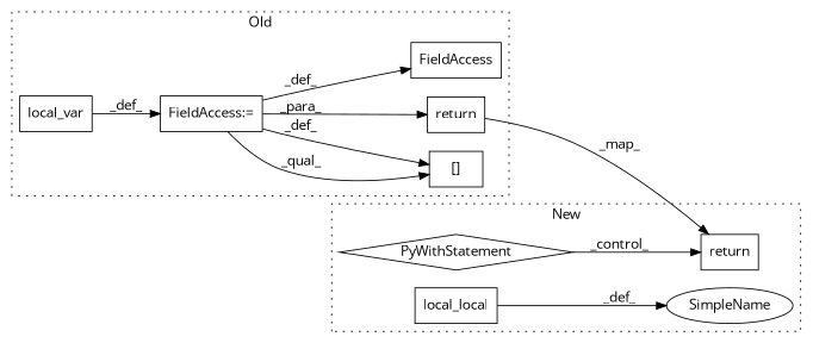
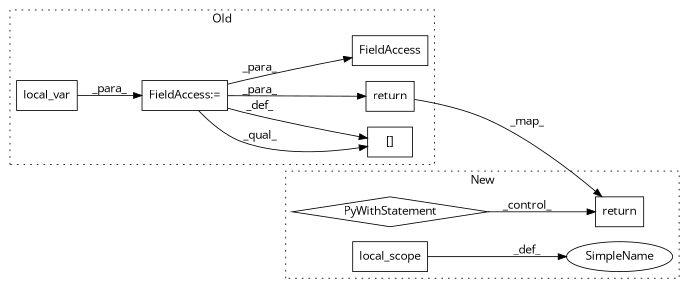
  digraph {
    fontname="Open Sans"
    rankdir=LR
    node [a=32 fontname="Open Sans" l=7 shape=box]
    edge [fontname="Open Sans"]
    n1 [l=11 label=local_var s=615]
    n2 [a=7 l=1 label="FieldAccess:=" s=608]
    n3 [a=2 l="12,1" label="[]" s="994,1009"]
    n4 [a=41 label=return s=1304]
    n5 [a=22 l=14 label=FieldAccess s=1265]
-   n6 [l=13 label=local_local s=619]
+   n6 [l=13 label=local_scope s=619]
    n7 [a=104 l="10,2" label=PyWithStatement s="603,632" shape=diamond]
    n8 [a=42 label=SimpleName shape=ellipse l=""]
    n9 [a=41 label=return s=1358]
    subgraph cluster_1 {
      label=Old
      style=dotted
      n1
      n2
      n3
      n4
      n5
    }
    subgraph cluster_2 {
      label=New
      style=dotted
      n6
      n7
      n8
      n9
    }
-   n1 -> n2 [label=_def_]
+   n1 -> n2 [label=_para_]
    n2 -> n3 [label=_qual_]
    n2 -> n3 [label=_def_]
    n2 -> n4 [label=_para_]
-   n2 -> n5 [label=_def_]
+   n2 -> n5 [label=_para_]
    n4 -> n9 [label=_map_]
    n6 -> n8 [label=_def_]
    n7 -> n9 [label=_control_]
  }
